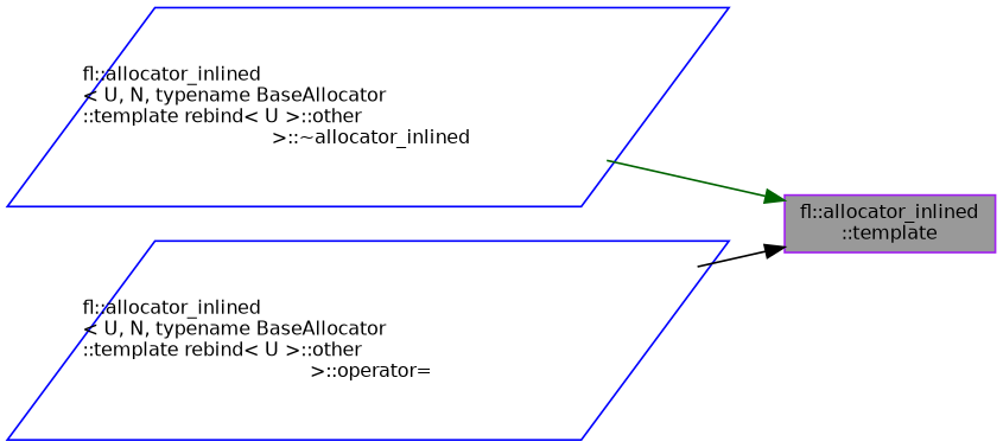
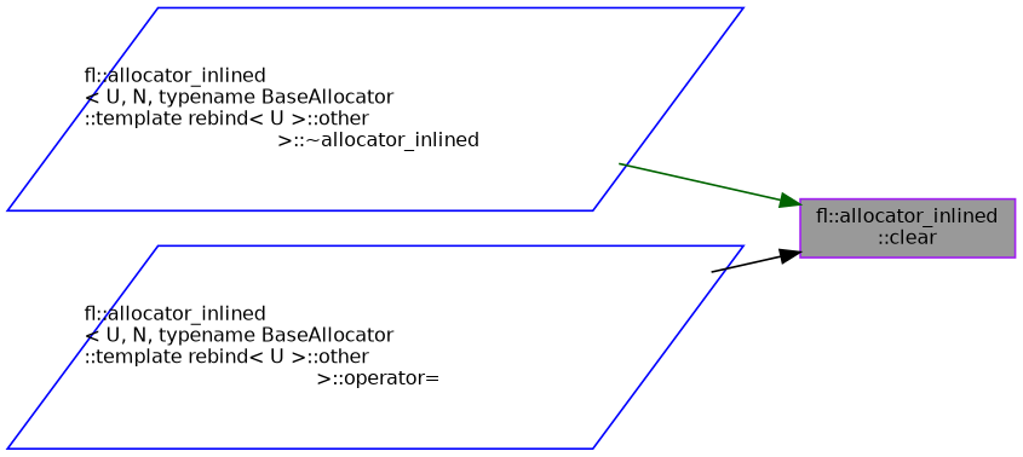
  digraph {
    rankdir=RL
    node [color=blue fillcolor=white fontname=Helvetica fontsize=10 shape=parallelogram style=filled]
    edge [dir=back fontname=Helvetica fontsize=10 labelfontname=Helvetica labelfontsize=10 style=solid]
-   n1 [color=purple fillcolor=grey60 fontcolor=black height=0.2 label="fl::allocator_inlined\l::template" shape=box width=0.4]
+   n1 [color=purple fillcolor=grey60 fontcolor=black height=0.2 label="fl::allocator_inlined\l::clear" shape=box width=0.4]
    n2 [height=0.2 label="fl::allocator_inlined\l\< U, N, typename BaseAllocator\l::template rebind\< U \>::other\l \>::~allocator_inlined" width=0.4]
    n3 [height=0.2 label="fl::allocator_inlined\l\< U, N, typename BaseAllocator\l::template rebind\< U \>::other\l \>::operator=" width=0.4]
    n1 -> n2 [color=darkgreen]
    n1 -> n3 [color=black]
  }
